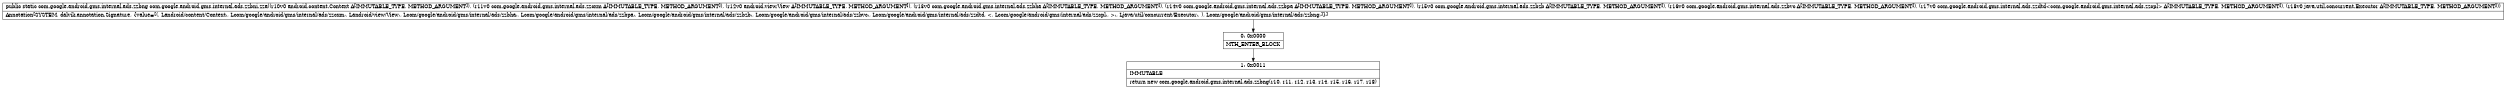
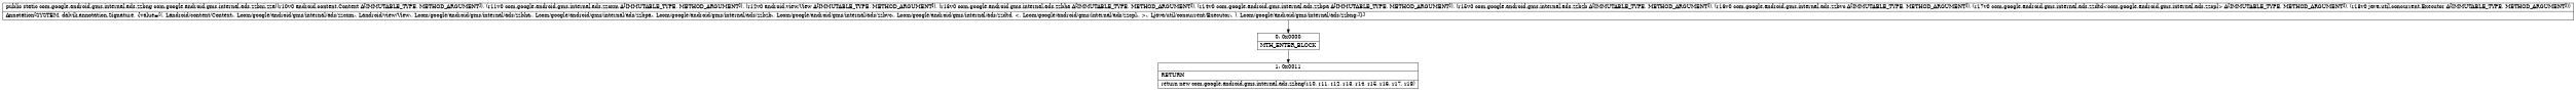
  digraph {
    node [shape=record]
    n1 [label="{0\:\ 0x0000|MTH_ENTER_BLOCK\l}"]
-   n2 [label="{1\:\ 0x0011|IMMUTABLE\l|return new com.google.android.gms.internal.ads.zzbng(r10, r11, r12, r13, r14, r15, r16, r17, r18)\l}"]
+   n2 [label="{1\:\ 0x0011|RETURN\l|return new com.google.android.gms.internal.ads.zzbng(r10, r11, r12, r13, r14, r15, r16, r17, r18)\l}"]
    n3 [label="{public static com.google.android.gms.internal.ads.zzbng com.google.android.gms.internal.ads.zzbni.zza((r10v0 android.content.Context A[IMMUTABLE_TYPE, METHOD_ARGUMENT]), (r11v0 com.google.android.gms.internal.ads.zzcxm A[IMMUTABLE_TYPE, METHOD_ARGUMENT]), (r12v0 android.view.View A[IMMUTABLE_TYPE, METHOD_ARGUMENT]), (r13v0 com.google.android.gms.internal.ads.zzbha A[IMMUTABLE_TYPE, METHOD_ARGUMENT]), (r14v0 com.google.android.gms.internal.ads.zzbpa A[IMMUTABLE_TYPE, METHOD_ARGUMENT]), (r15v0 com.google.android.gms.internal.ads.zzbzb A[IMMUTABLE_TYPE, METHOD_ARGUMENT]), (r16v0 com.google.android.gms.internal.ads.zzbvc A[IMMUTABLE_TYPE, METHOD_ARGUMENT]), (r17v0 com.google.android.gms.internal.ads.zzdtd\<com.google.android.gms.internal.ads.zzcpl\> A[IMMUTABLE_TYPE, METHOD_ARGUMENT]), (r18v0 java.util.concurrent.Executor A[IMMUTABLE_TYPE, METHOD_ARGUMENT]))  | Annotation[SYSTEM, dalvik.annotation.Signature, \{value=[(, Landroid\/content\/Context;, Lcom\/google\/android\/gms\/internal\/ads\/zzcxm;, Landroid\/view\/View;, Lcom\/google\/android\/gms\/internal\/ads\/zzbha;, Lcom\/google\/android\/gms\/internal\/ads\/zzbpa;, Lcom\/google\/android\/gms\/internal\/ads\/zzbzb;, Lcom\/google\/android\/gms\/internal\/ads\/zzbvc;, Lcom\/google\/android\/gms\/internal\/ads\/zzdtd, \<, Lcom\/google\/android\/gms\/internal\/ads\/zzcpl;, \>;, Ljava\/util\/concurrent\/Executor;, ), Lcom\/google\/android\/gms\/internal\/ads\/zzbng;]\}]\l}"]
    n1 -> n2
    n3 -> n1
  }
